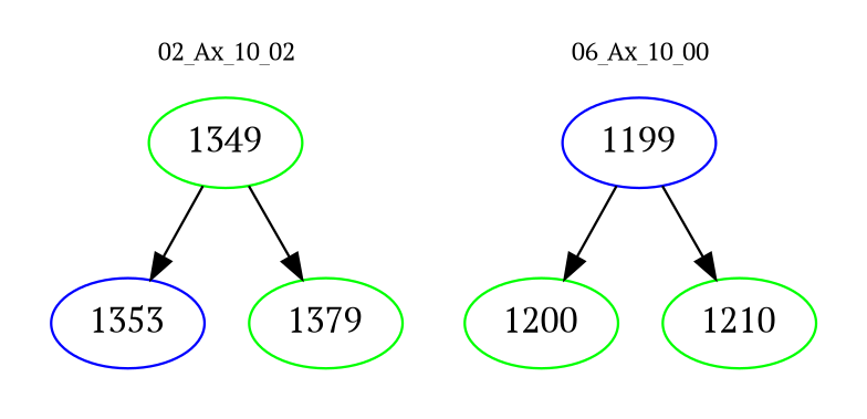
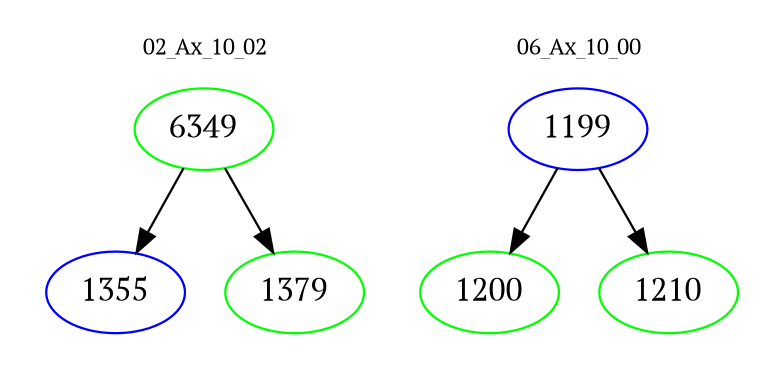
  digraph {
    fontname="PT Serif"
    node [color=green fontname="PT Serif"]
    edge [color=black fontname="PT Serif"]
-   n1 [label=1349]
-   n2 [color=blue label=1353]
+   n1 [label=6349]
+   n2 [color=blue label=1355]
    n3 [label=1379]
    n4 [color=blue label=1199]
    n5 [label=1200]
    n6 [label=1210]
    subgraph cluster_1 {
      color=white
      fontsize=10
      label="02_Ax_10_02"
      n1
      n2
      n3
    }
    subgraph cluster_2 {
      color=white
      fontsize=10
      label="06_Ax_10_00"
      n4
      n5
      n6
    }
    n1 -> n2
    n1 -> n3
    n4 -> n5
    n4 -> n6
  }
